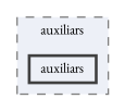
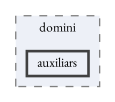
  digraph {
    compound=true
    fontname="EB Garamond"
    n1 [color=grey25 fillcolor="#edf0f7" fontname="EB Garamond" fontsize=10 height=0.2 label=auxiliars shape=box style="filled,bold" width=0.4]
    subgraph cluster_1 {
      bgcolor="#edf0f7"
      fontsize=10
-     label=auxiliars
+     label=domini
      pencolor=grey50
      style="filled,dashed"
      n1
    }
  }
